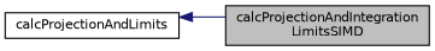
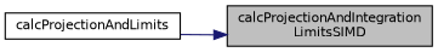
  digraph {
    rankdir=RL
    node [color=black fontname=Helvetica fontsize=10 shape=record style=filled]
    n1 [fillcolor=grey75 fontcolor=black height=0.2 label="calcProjectionAndIntegration\lLimitsSIMD" width=0.4]
    n2 [fillcolor=white height=0.2 label=calcProjectionAndLimits width=0.4]
-   n2 -> n1 [color=midnightblue dir=back fontname=Helvetica fontsize=10 labelfontname=Helvetica labelfontsize=10 style=solid]
+   n1 -> n2 [color=midnightblue dir=back fontname=Helvetica fontsize=10 labelfontname=Helvetica labelfontsize=10 style=solid]
  }
